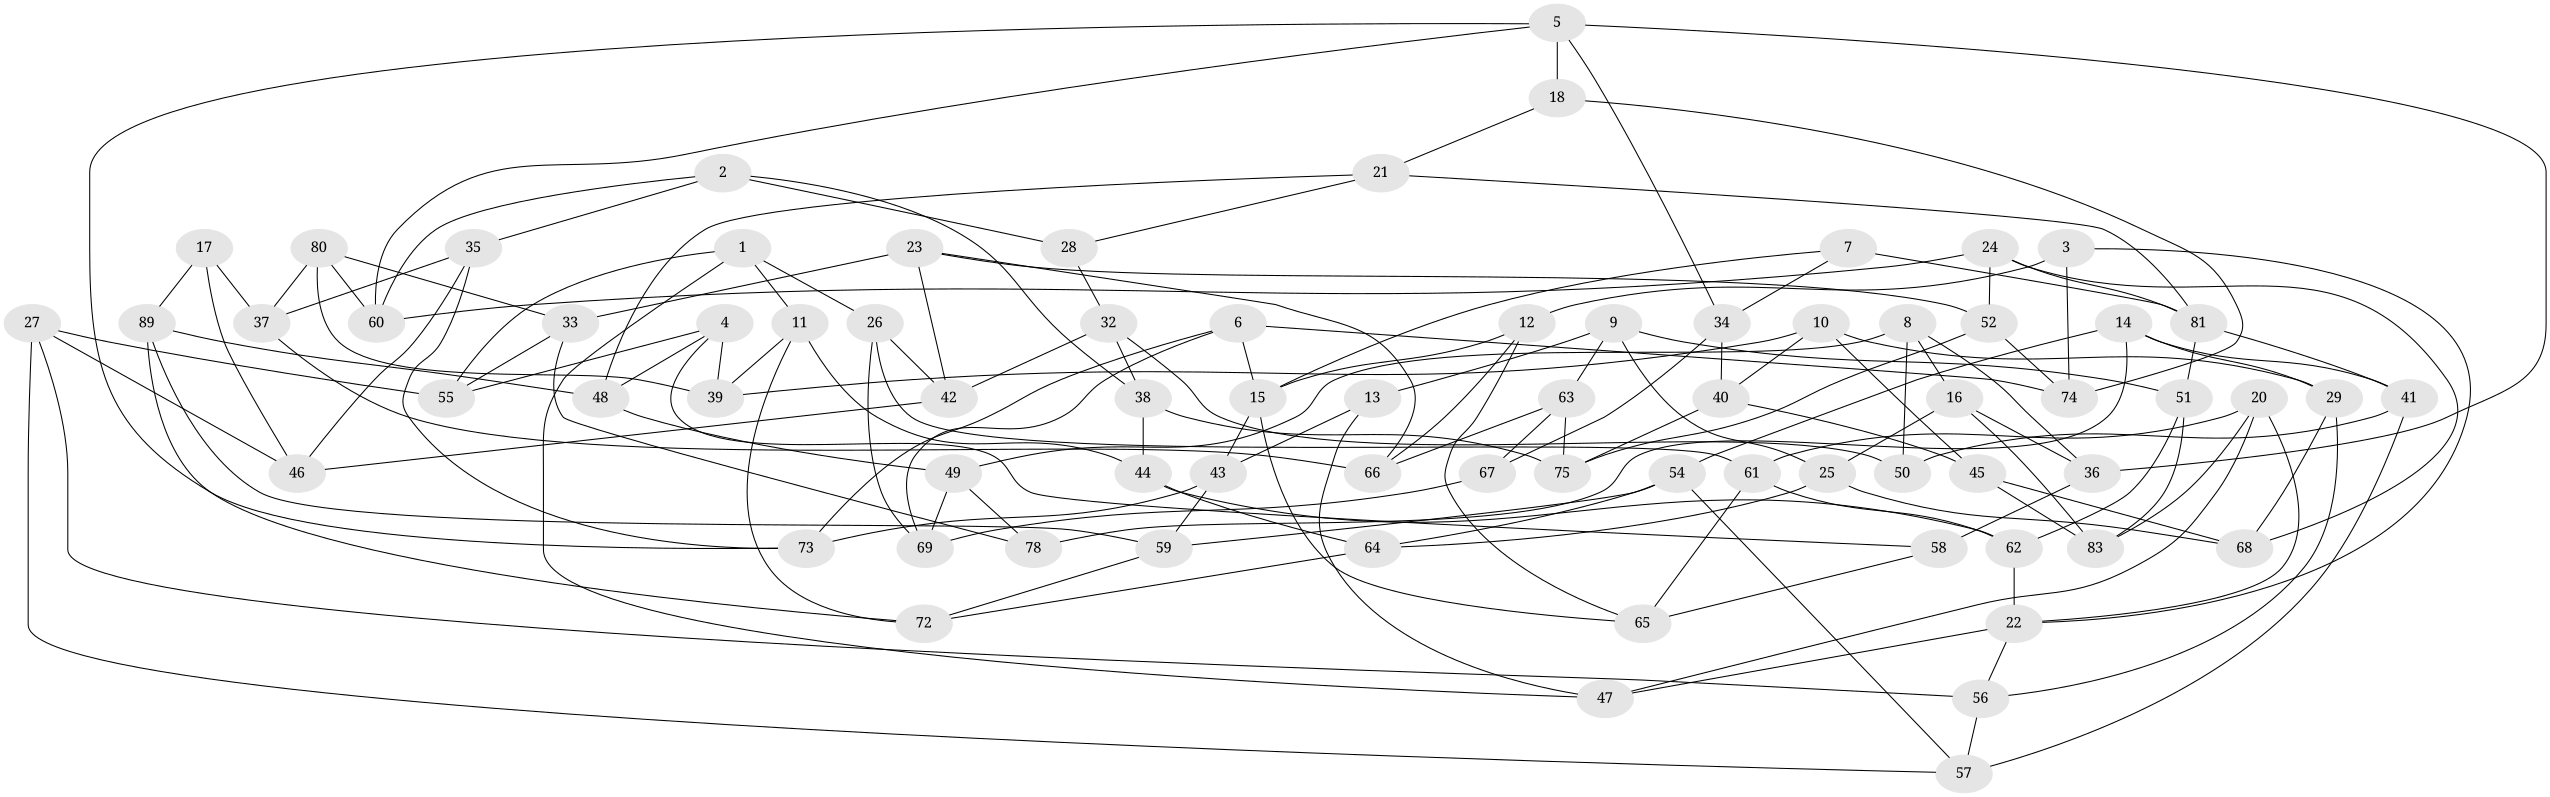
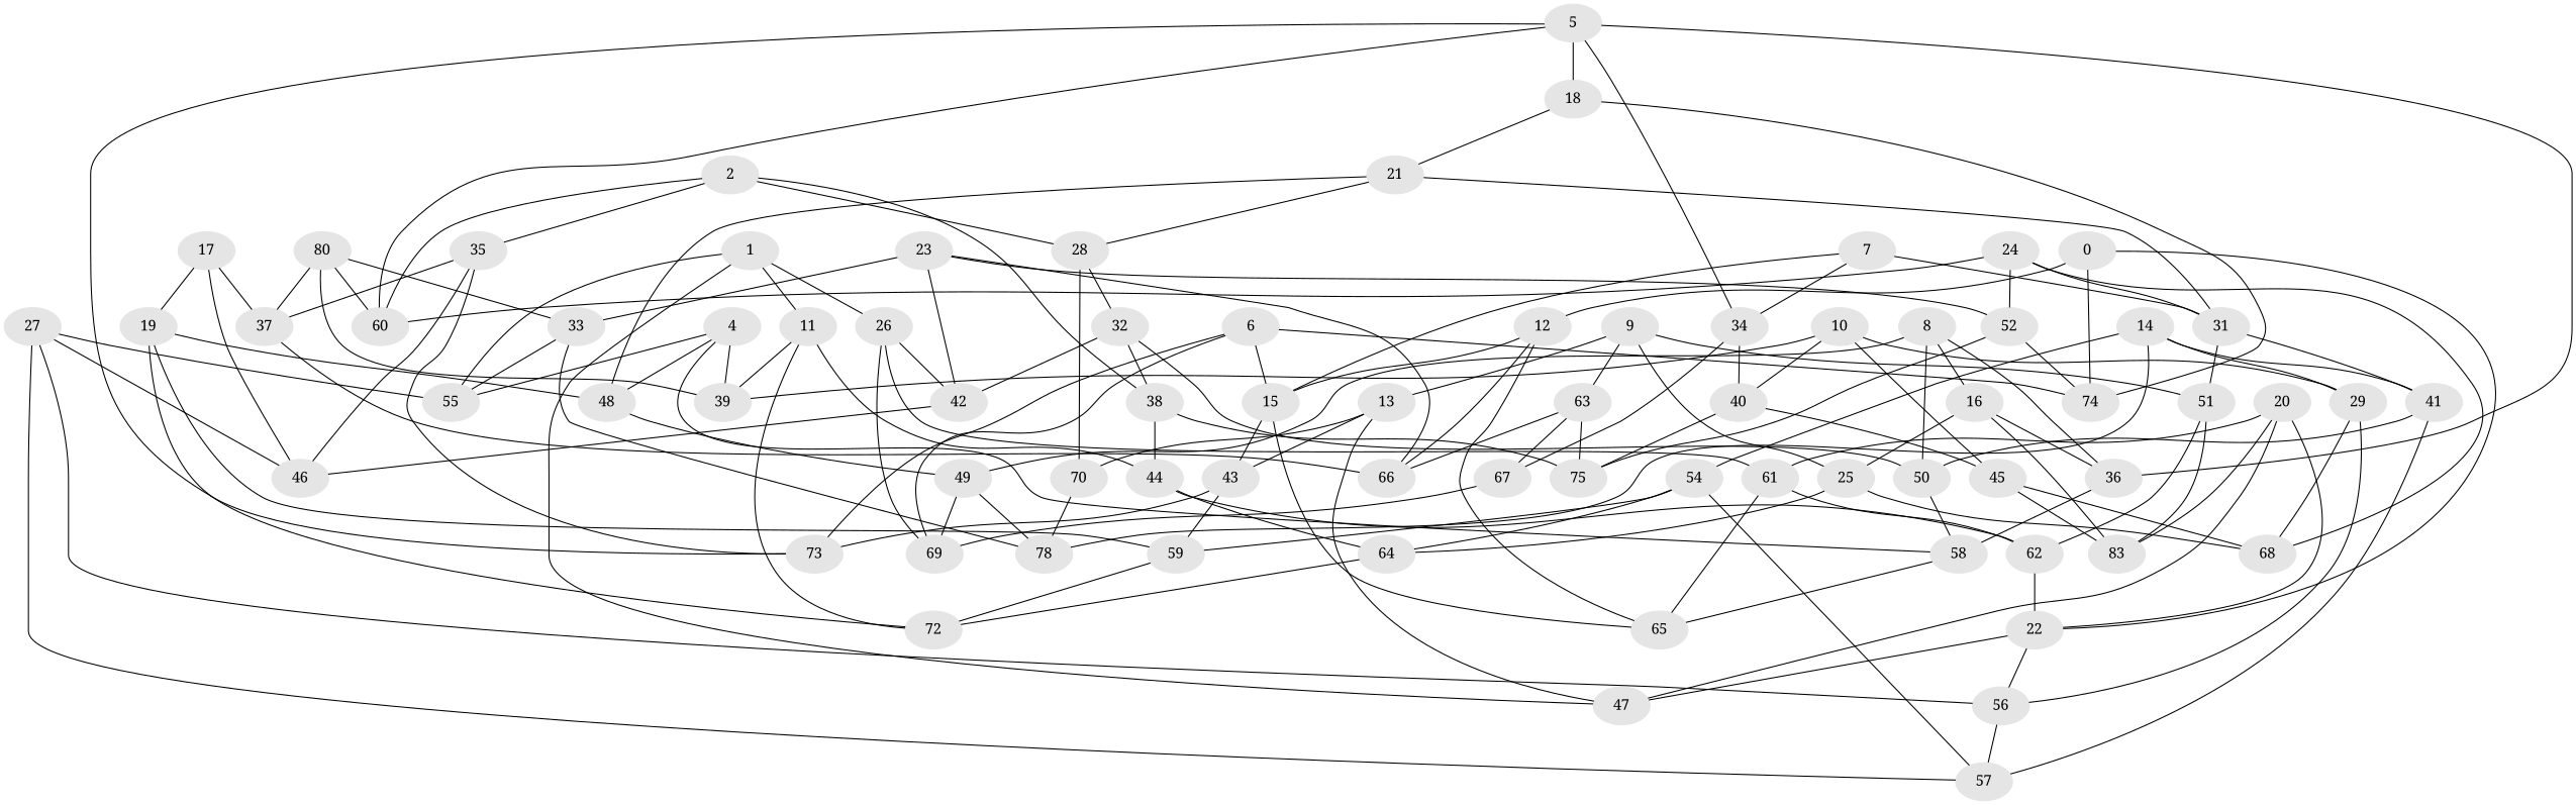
  graph {
    fontname="Noto Serif"
    node [color=gray90 fontname="Noto Serif" style=filled]
    edge [fontname="Noto Serif"]
    1
    11
    26
    47
    55
    39
    44
    72
    69
    61
    42
    2
    28
    35
    38
    60
+   70
    32
    73
    37
    46
    75
-   3
+   3 [label=0]
    12
    22
    74
    15
    65
    66
    56
    n31 [label=78]
    4
    48
    58
    49
    5
    18
    34
    36
    21
    40
    67
    6
    43
    7
-   31 [label=81]
+   31
    51
    41
    n49 [label=83]
    62
    8
    16
    50
    25
    9
    13
    63
    68
    64
    10
    29
    45
    59
    14
    54
    57
    17
-   19 [label=89]
+   19
    20
    23
    33
    52
    24
    27
    n75 [label=80]
    1 -- 11
    1 -- 26
    1 -- 47
    1 -- 55
    11 -- 39
    11 -- 44
    11 -- 72
    26 -- 69
    26 -- 61
    26 -- 42
    44 -- 62
    44 -- 64
    61 -- 65
    61 -- 62
    42 -- 46
    2 -- 28
    2 -- 35
    2 -- 38
    2 -- 60
+   28 -- 70
    28 -- 32
    35 -- 73
    35 -- 37
    35 -- 46
    38 -- 44
    38 -- 75
+   70 -- n31
    32 -- 42
    32 -- 38
    32 -- 50
    37 -- 66
    3 -- 12
    3 -- 22
    3 -- 74
    12 -- 15
    12 -- 65
    12 -- 66
    22 -- 47
    22 -- 56
    15 -- 65
    15 -- 43
    56 -- 57
    4 -- 55
    4 -- 39
    4 -- 48
    4 -- 58
    48 -- 49
    58 -- 65
    49 -- 69
    49 -- n31
    5 -- 60
    5 -- 73
    5 -- 18
    5 -- 34
    5 -- 36
    18 -- 74
    18 -- 21
    34 -- 40
    34 -- 67
    36 -- 58
    21 -- 28
    21 -- 48
    21 -- 31
    40 -- 75
    40 -- 45
    67 -- 69
    6 -- 69
    6 -- 73
    6 -- 74
    6 -- 15
    43 -- 73
    43 -- 59
    7 -- 15
    7 -- 34
    7 -- 31
    31 -- 51
    31 -- 41
    51 -- n49
    51 -- 62
    41 -- 50
    41 -- 57
    62 -- 22
    8 -- 49
    8 -- 36
    8 -- 16
    8 -- 50
    16 -- 36
    16 -- n49
    16 -- 25
+   50 -- 58
    25 -- 68
    25 -- 64
    9 -- 51
    9 -- 25
    9 -- 13
    9 -- 63
    13 -- 47
+   13 -- 70
    13 -- 43
    63 -- 75
    63 -- 66
    63 -- 67
    64 -- 72
    10 -- 39
    10 -- 40
    10 -- 29
    10 -- 45
    29 -- 56
    29 -- 68
    45 -- n49
    45 -- 68
    59 -- 72
    14 -- n31
    14 -- 41
    14 -- 29
    14 -- 54
    54 -- 64
    54 -- 59
    54 -- 57
    17 -- 37
    17 -- 46
    17 -- 19
    19 -- 72
    19 -- 48
    19 -- 59
    20 -- 47
    20 -- 61
    20 -- 22
    20 -- n49
    23 -- 42
    23 -- 66
    23 -- 33
    23 -- 52
    33 -- 55
    33 -- n31
    52 -- 75
    52 -- 74
    24 -- 60
    24 -- 31
    24 -- 68
    24 -- 52
    27 -- 55
    27 -- 46
    27 -- 56
    27 -- 57
    n75 -- 39
    n75 -- 60
    n75 -- 37
    n75 -- 33
  }
